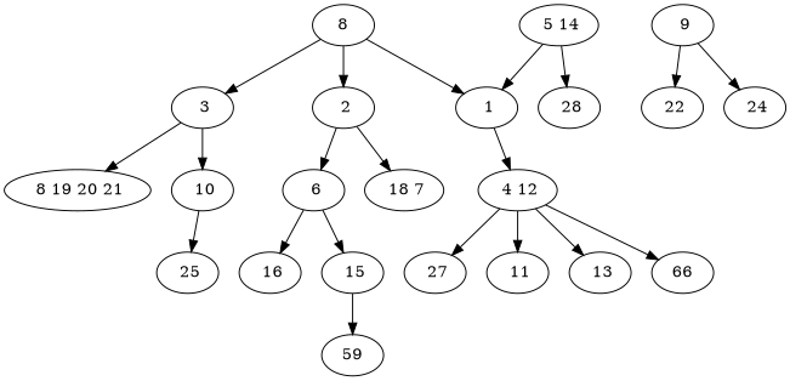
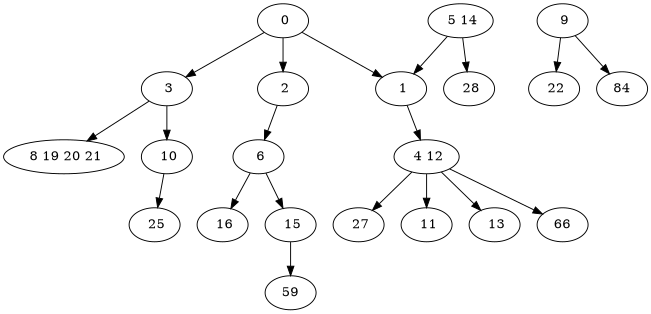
  digraph {
-   " 0" [label=8]
+   " 0"
    " 1"
    " 2"
    " 3"
    " 4 12"
    " 6"
-   " 18 7"
    " 8 19 20 21"
    " 10"
    " 11"
    " 13"
    n12 [label=66]
    " 27"
    " 5 14"
    " 28"
    " 15"
    " 16"
    " 9"
    " 22"
-   " 24"
+   " 24" [label=84]
    " 25"
    n22 [label=59]
    " 0" -> " 1"
    " 0" -> " 2"
    " 0" -> " 3"
    " 1" -> " 4 12"
    " 2" -> " 6"
-   " 2" -> " 18 7"
    " 3" -> " 8 19 20 21"
    " 3" -> " 10"
    " 4 12" -> " 11"
    " 4 12" -> " 13"
    " 4 12" -> n12
    " 4 12" -> " 27"
    " 6" -> " 15"
    " 6" -> " 16"
    " 10" -> " 25"
    " 5 14" -> " 1"
    " 5 14" -> " 28"
    " 15" -> n22
    " 9" -> " 22"
    " 9" -> " 24"
  }
